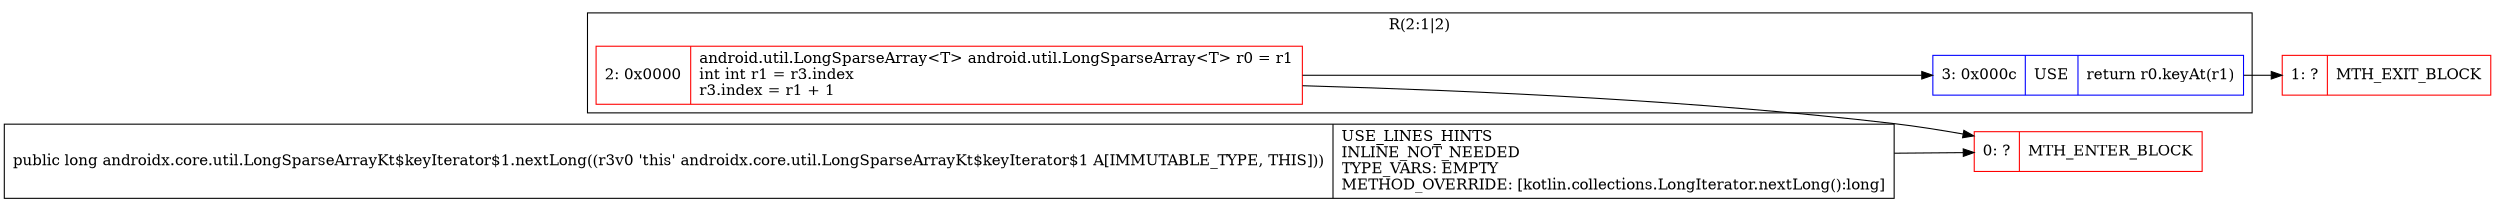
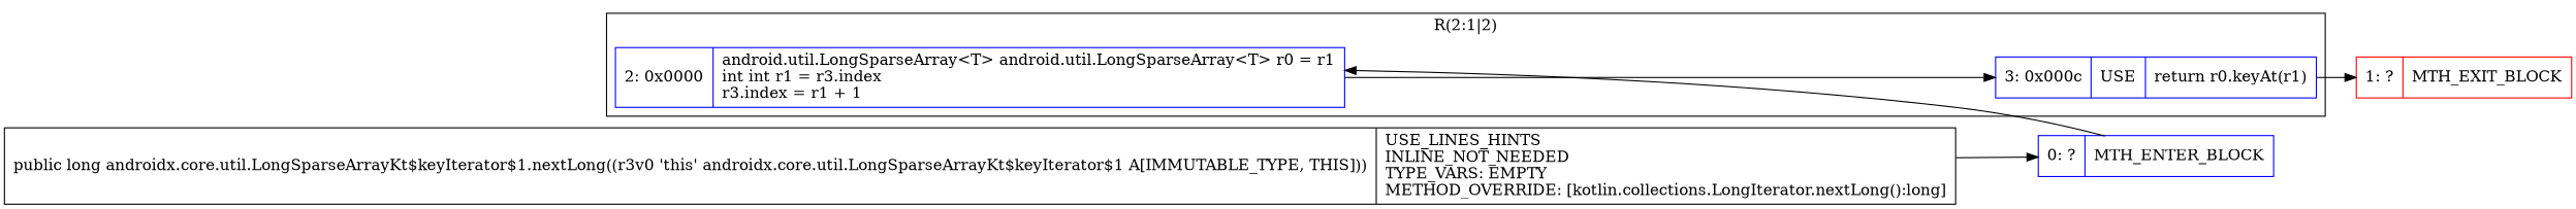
  digraph {
    rankdir=LR
    node [color=blue shape=record]
-   n1 [color=red label="{2\:\ 0x0000|android.util.LongSparseArray\<T\> android.util.LongSparseArray\<T\> r0 = r1\lint int r1 = r3.index\lr3.index = r1 + 1\l}"]
+   n1 [label="{2\:\ 0x0000|android.util.LongSparseArray\<T\> android.util.LongSparseArray\<T\> r0 = r1\lint int r1 = r3.index\lr3.index = r1 + 1\l}"]
    n2 [label="{3\:\ 0x000c|USE\l|return r0.keyAt(r1)\l}"]
    n3 [color=red label="{1\:\ ?|MTH_EXIT_BLOCK\l}"]
-   n4 [color=red label="{0\:\ ?|MTH_ENTER_BLOCK\l}"]
+   n4 [label="{0\:\ ?|MTH_ENTER_BLOCK\l}"]
    n5 [label="{public long androidx.core.util.LongSparseArrayKt$keyIterator$1.nextLong((r3v0 'this' androidx.core.util.LongSparseArrayKt$keyIterator$1 A[IMMUTABLE_TYPE, THIS]))  | USE_LINES_HINTS\lINLINE_NOT_NEEDED\lTYPE_VARS: EMPTY\lMETHOD_OVERRIDE: [kotlin.collections.LongIterator.nextLong():long]\l}" color=""]
    subgraph cluster_1 {
      label="R(2:1|2)"
      n1
      n2
    }
    n1 -> n2
    n2 -> n3
-   n1 -> n4
+   n4 -> n1
    n5 -> n4
  }
